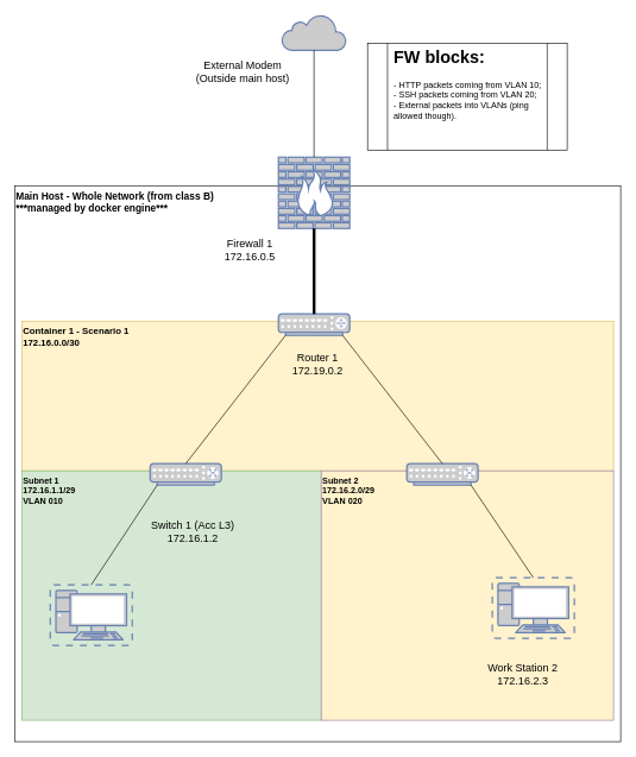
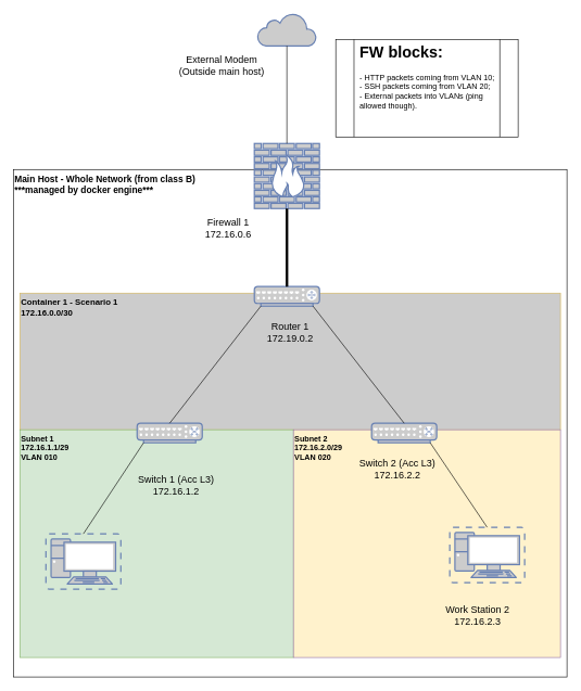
  <mxCell id="0" />
  <mxCell id="1" parent="0" />
  <mxCell id="2" value="&lt;b style=&quot;font-size: 14px;&quot;&gt;Main Host - Whole Network (from class B)&lt;br&gt;***managed by docker engine***&lt;br&gt;&lt;/b&gt;" style="rounded=0;whiteSpace=wrap;html=1;verticalAlign=top;align=left;" parent="1" vertex="1"><mxGeometry y="260" width="850" height="780" as="geometry" x="20" /></mxCell>
- <mxCell id="3" value="&lt;b style=&quot;font-size: 13px;&quot;&gt;Container 1 - Scenario 1&lt;br&gt;172.16.0.0/30&lt;br&gt;&lt;/b&gt;" style="rounded=0;whiteSpace=wrap;html=1;fillColor=#fff2cc;strokeColor=#d6b656;verticalAlign=top;align=left;" parent="1" vertex="1"><mxGeometry x="30" y="450" width="830" height="210" as="geometry" /></mxCell>
+ <mxCell id="3" value="&lt;b style=&quot;font-size: 13px;&quot;&gt;Container 1 - Scenario 1&lt;br&gt;172.16.0.0/30&lt;br&gt;&lt;/b&gt;" style="rounded=0;whiteSpace=wrap;html=1;fillColor=#cccccc;strokeColor=#d6b656;verticalAlign=top;align=left;" parent="1" vertex="1"><mxGeometry x="30" y="450" width="830" height="210" as="geometry" /></mxCell>
  <mxCell id="4" value="&lt;b&gt;Subnet 1&lt;br&gt;172.16.1.1/29&lt;br&gt;VLAN 010&lt;/b&gt;" style="rounded=0;whiteSpace=wrap;html=1;fillColor=#d5e8d4;strokeColor=#82b366;verticalAlign=top;align=left;" parent="1" vertex="1"><mxGeometry x="30" y="660" width="420" height="350" as="geometry" /></mxCell>
  <mxCell id="5" value="" style="fontColor=#0066CC;verticalAlign=top;verticalLabelPosition=bottom;labelPosition=center;align=center;html=1;outlineConnect=0;fillColor=#CCCCCC;strokeColor=#6881B3;gradientColor=none;gradientDirection=north;strokeWidth=2;shape=mxgraph.networks.virtual_pc;" parent="1" vertex="1"><mxGeometry x="70" y="820" width="115" height="85" as="geometry" /></mxCell>
  <mxCell id="6" value="&lt;b&gt;Subnet 2&lt;br&gt;172.16.2.0/29&lt;br&gt;VLAN 020&lt;/b&gt;" style="rounded=0;whiteSpace=wrap;html=1;fillColor=#fff2cc;strokeColor=#9673a6;verticalAlign=top;align=left;" parent="1" vertex="1"><mxGeometry x="450" y="660" width="410" height="350" as="geometry" /></mxCell>
  <mxCell id="7" value="" style="fontColor=#0066CC;verticalAlign=top;verticalLabelPosition=bottom;labelPosition=center;align=center;html=1;outlineConnect=0;fillColor=#CCCCCC;strokeColor=#6881B3;gradientColor=none;gradientDirection=north;strokeWidth=2;shape=mxgraph.networks.virtual_pc;" parent="1" vertex="1"><mxGeometry x="690" y="810" width="115" height="85" as="geometry" /></mxCell>
  <mxCell id="8" value="" style="fontColor=#0066CC;verticalAlign=top;verticalLabelPosition=bottom;labelPosition=center;align=center;html=1;outlineConnect=0;fillColor=#CCCCCC;strokeColor=#6881B3;gradientColor=none;gradientDirection=north;strokeWidth=2;shape=mxgraph.networks.switch;" parent="1" vertex="1"><mxGeometry x="210" y="650" width="100" height="30" as="geometry" /></mxCell>
  <mxCell id="9" value="" style="fontColor=#0066CC;verticalAlign=top;verticalLabelPosition=bottom;labelPosition=center;align=center;html=1;outlineConnect=0;fillColor=#CCCCCC;strokeColor=#6881B3;gradientColor=none;gradientDirection=north;strokeWidth=2;shape=mxgraph.networks.switch;" parent="1" vertex="1"><mxGeometry x="570" y="650" width="100" height="30" as="geometry" /></mxCell>
  <mxCell id="10" value="" style="fontColor=#0066CC;verticalAlign=top;verticalLabelPosition=bottom;labelPosition=center;align=center;html=1;outlineConnect=0;fillColor=#CCCCCC;strokeColor=#6881B3;gradientColor=none;gradientDirection=north;strokeWidth=2;shape=mxgraph.networks.router;" parent="1" vertex="1"><mxGeometry x="390" y="440" width="100" height="30" as="geometry" /></mxCell>
  <mxCell id="11" value="" style="fontColor=#0066CC;verticalAlign=top;verticalLabelPosition=bottom;labelPosition=center;align=center;html=1;outlineConnect=0;fillColor=#CCCCCC;strokeColor=#6881B3;gradientColor=none;gradientDirection=north;strokeWidth=2;shape=mxgraph.networks.firewall;" parent="1" vertex="1"><mxGeometry x="390" y="220" width="100" height="100" as="geometry" /></mxCell>
  <mxCell id="12" value="" style="html=1;outlineConnect=0;fillColor=#CCCCCC;strokeColor=#6881B3;gradientColor=none;gradientDirection=north;strokeWidth=2;shape=mxgraph.networks.cloud;fontColor=#ffffff;" parent="1" vertex="1"><mxGeometry x="395" y="20" width="90" height="50" as="geometry" /></mxCell>
  <mxCell id="13" value="" style="endArrow=none;html=1;rounded=0;entryX=0.5;entryY=1;entryDx=0;entryDy=0;entryPerimeter=0;exitX=0.5;exitY=0;exitDx=0;exitDy=0;exitPerimeter=0;" parent="1" source="11" target="12" edge="1"><mxGeometry width="50" height="50" relative="1" as="geometry"><mxPoint x="370" y="320" as="sourcePoint" /><mxPoint x="420" y="270" as="targetPoint" /></mxGeometry></mxCell>
  <mxCell id="14" value="" style="endArrow=none;html=1;rounded=0;entryX=0.5;entryY=1;entryDx=0;entryDy=0;entryPerimeter=0;exitX=0.5;exitY=0;exitDx=0;exitDy=0;exitPerimeter=0;strokeWidth=4;" parent="1" source="10" target="11" edge="1"><mxGeometry width="50" height="50" relative="1" as="geometry"><mxPoint x="370" y="320" as="sourcePoint" /><mxPoint x="420" y="270" as="targetPoint" /></mxGeometry></mxCell>
  <mxCell id="15" value="" style="endArrow=none;html=1;rounded=0;entryX=0.1;entryY=1;entryDx=0;entryDy=0;entryPerimeter=0;exitX=0.5;exitY=0;exitDx=0;exitDy=0;exitPerimeter=0;" parent="1" source="8" target="10" edge="1"><mxGeometry width="50" height="50" relative="1" as="geometry"><mxPoint x="370" y="660" as="sourcePoint" /><mxPoint x="420" y="610" as="targetPoint" /></mxGeometry></mxCell>
  <mxCell id="16" value="" style="endArrow=none;html=1;rounded=0;entryX=0.9;entryY=1;entryDx=0;entryDy=0;entryPerimeter=0;exitX=0.5;exitY=0;exitDx=0;exitDy=0;exitPerimeter=0;" parent="1" source="9" target="10" edge="1"><mxGeometry width="50" height="50" relative="1" as="geometry"><mxPoint x="370" y="660" as="sourcePoint" /><mxPoint x="420" y="610" as="targetPoint" /></mxGeometry></mxCell>
  <mxCell id="17" value="" style="endArrow=none;html=1;rounded=0;entryX=0.1;entryY=1;entryDx=0;entryDy=0;entryPerimeter=0;exitX=0.5;exitY=0;exitDx=0;exitDy=0;exitPerimeter=0;" parent="1" source="5" target="8" edge="1"><mxGeometry width="50" height="50" relative="1" as="geometry"><mxPoint x="370" y="770" as="sourcePoint" /><mxPoint x="420" y="720" as="targetPoint" /></mxGeometry></mxCell>
  <mxCell id="18" value="" style="endArrow=none;html=1;rounded=0;entryX=0.9;entryY=1;entryDx=0;entryDy=0;entryPerimeter=0;exitX=0.5;exitY=0;exitDx=0;exitDy=0;exitPerimeter=0;" parent="1" source="7" target="9" edge="1"><mxGeometry width="50" height="50" relative="1" as="geometry"><mxPoint x="370" y="770" as="sourcePoint" /><mxPoint x="420" y="720" as="targetPoint" /></mxGeometry></mxCell>
  <mxCell id="19" value="Work Station 2&lt;br&gt;172.16.2.3" style="text;html=1;align=center;verticalAlign=middle;whiteSpace=wrap;rounded=0;fontSize=15;" parent="1" vertex="1"><mxGeometry x="662.5" y="905" width="140" height="80" as="geometry" /></mxCell>
  <mxCell id="20" value="Switch 1 (Acc L3)&lt;br&gt;172.16.1.2" style="text;html=1;align=center;verticalAlign=middle;whiteSpace=wrap;rounded=0;fontSize=15;" parent="1" vertex="1"><mxGeometry x="200" y="705" width="140" height="80" as="geometry" /></mxCell>
+ <mxCell id="21" value="Switch 2 (Acc L3)&lt;br&gt;172.16.2.2" style="text;html=1;align=center;verticalAlign=middle;whiteSpace=wrap;rounded=0;fontSize=15;" parent="1" vertex="1"><mxGeometry x="540" y="680" width="140" height="80" as="geometry" /></mxCell>
  <mxCell id="22" value="Router 1&lt;br&gt;172.19.0.2" style="text;html=1;align=center;verticalAlign=middle;whiteSpace=wrap;rounded=0;fontSize=15;" parent="1" vertex="1"><mxGeometry x="375" y="470" width="140" height="80" as="geometry" /></mxCell>
- <mxCell id="23" value="Firewall 1&lt;br&gt;172.16.0.5" style="text;html=1;align=center;verticalAlign=middle;whiteSpace=wrap;rounded=0;fontSize=15;" parent="1" vertex="1"><mxGeometry x="280" y="310" width="140" height="80" as="geometry" /></mxCell>
+ <mxCell id="23" value="Firewall 1&lt;br&gt;172.16.0.6" style="text;html=1;align=center;verticalAlign=middle;whiteSpace=wrap;rounded=0;fontSize=15;" parent="1" vertex="1"><mxGeometry x="280" y="310" width="140" height="80" as="geometry" /></mxCell>
  <mxCell id="24" value="External Modem&lt;br&gt;(Outside main host)" style="text;html=1;align=center;verticalAlign=middle;whiteSpace=wrap;rounded=0;fontSize=15;" parent="1" vertex="1"><mxGeometry x="270" y="60" width="140" height="80" as="geometry" /></mxCell>
  <mxCell id="25" value="" style="shape=process;whiteSpace=wrap;html=1;backgroundOutline=1;" vertex="1" parent="1"><mxGeometry x="515" y="60" width="280" height="150" as="geometry" /></mxCell>
  <mxCell id="26" value="&lt;h1 style=&quot;margin-top: 0px;&quot;&gt;FW blocks:&lt;/h1&gt;&lt;p&gt;&lt;span style=&quot;background-color: transparent; color: light-dark(rgb(0, 0, 0), rgb(255, 255, 255));&quot;&gt;- HTTP packets coming from VLAN 10;&lt;br&gt;&lt;/span&gt;&lt;span style=&quot;background-color: transparent; color: light-dark(rgb(0, 0, 0), rgb(255, 255, 255));&quot;&gt;- SSH packets coming from VLAN 20;&lt;br&gt;- External packets into VLANs (ping allowed though).&lt;/span&gt;&lt;/p&gt;" style="text;html=1;whiteSpace=wrap;overflow=hidden;rounded=0;" vertex="1" parent="1"><mxGeometry x="550" y="60" width="210" height="150" as="geometry" /></mxCell>
